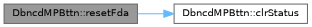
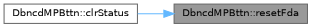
  digraph {
    rankdir=LR
    node [fontname=Helvetica fontsize=10 shape=box style=filled]
    n1 [color=gray40 fillcolor=grey60 fontcolor=black height=0.2 label="DbncdMPBttn::resetFda" width=0.4]
    n2 [color=grey40 fillcolor=white height=0.2 label="DbncdMPBttn::clrStatus" width=0.4]
-   n1 -> n2 [color=steelblue1 fontname=Helvetica fontsize=10 labelfontname=Helvetica labelfontsize=10 style=solid]
+   n2 -> n1 [color=steelblue1 fontname=Helvetica fontsize=10 labelfontname=Helvetica labelfontsize=10 style=solid]
  }
